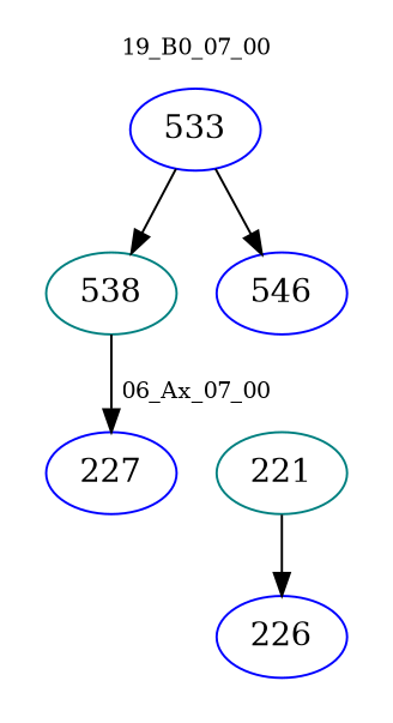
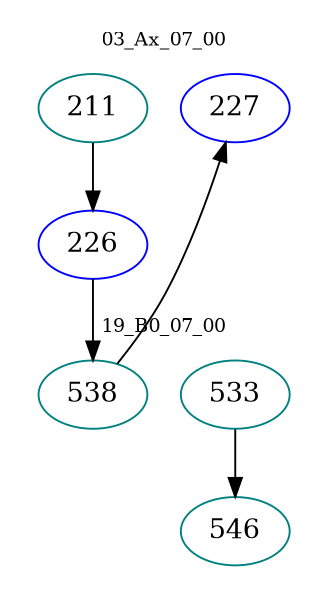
  digraph {
    node [color=teal]
    edge [color=black]
-   n1 [label=221]
+   n1 [label=211]
    n2 [color=blue label=226]
    n3 [color=blue label=227]
-   n4 [color=blue label=533]
+   n4 [label=533]
    n5 [label=538]
-   n6 [color=blue label=546]
+   n6 [label=546]
    subgraph cluster_1 {
      color=white
      fontsize=10
-     label="06_Ax_07_00"
+     label="03_Ax_07_00"
      n1
      n2
      n3
    }
    subgraph cluster_2 {
      color=white
      fontsize=10
      label="19_B0_07_00"
      n4
      n5
      n6
    }
    n1 -> n2
-   n4 -> n5
+   n2 -> n5
    n4 -> n6
    n5 -> n3
  }
